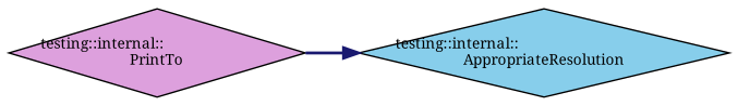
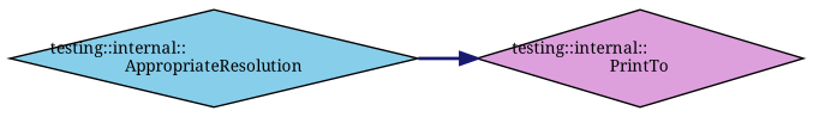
  digraph {
    rankdir=RL
    fontname="Noto Serif"
    node [color=black fontname="Noto Serif" fontsize=10 shape=diamond style=filled]
    n1 [fillcolor=skyblue fontcolor=black height=0.2 label="testing::internal::\lAppropriateResolution" width=0.4]
    n2 [height=0.2 label="testing::internal::\lPrintTo" width=0.4 fillcolor=plum]
-   n1 -> n2 [color=midnightblue dir=back fontname="Noto Serif" fontsize=10 labelfontname=Helvetica labelfontsize=10 style=bold]
+   n2 -> n1 [color=midnightblue dir=back fontname="Noto Serif" fontsize=10 labelfontname=Helvetica labelfontsize=10 style=bold]
  }
